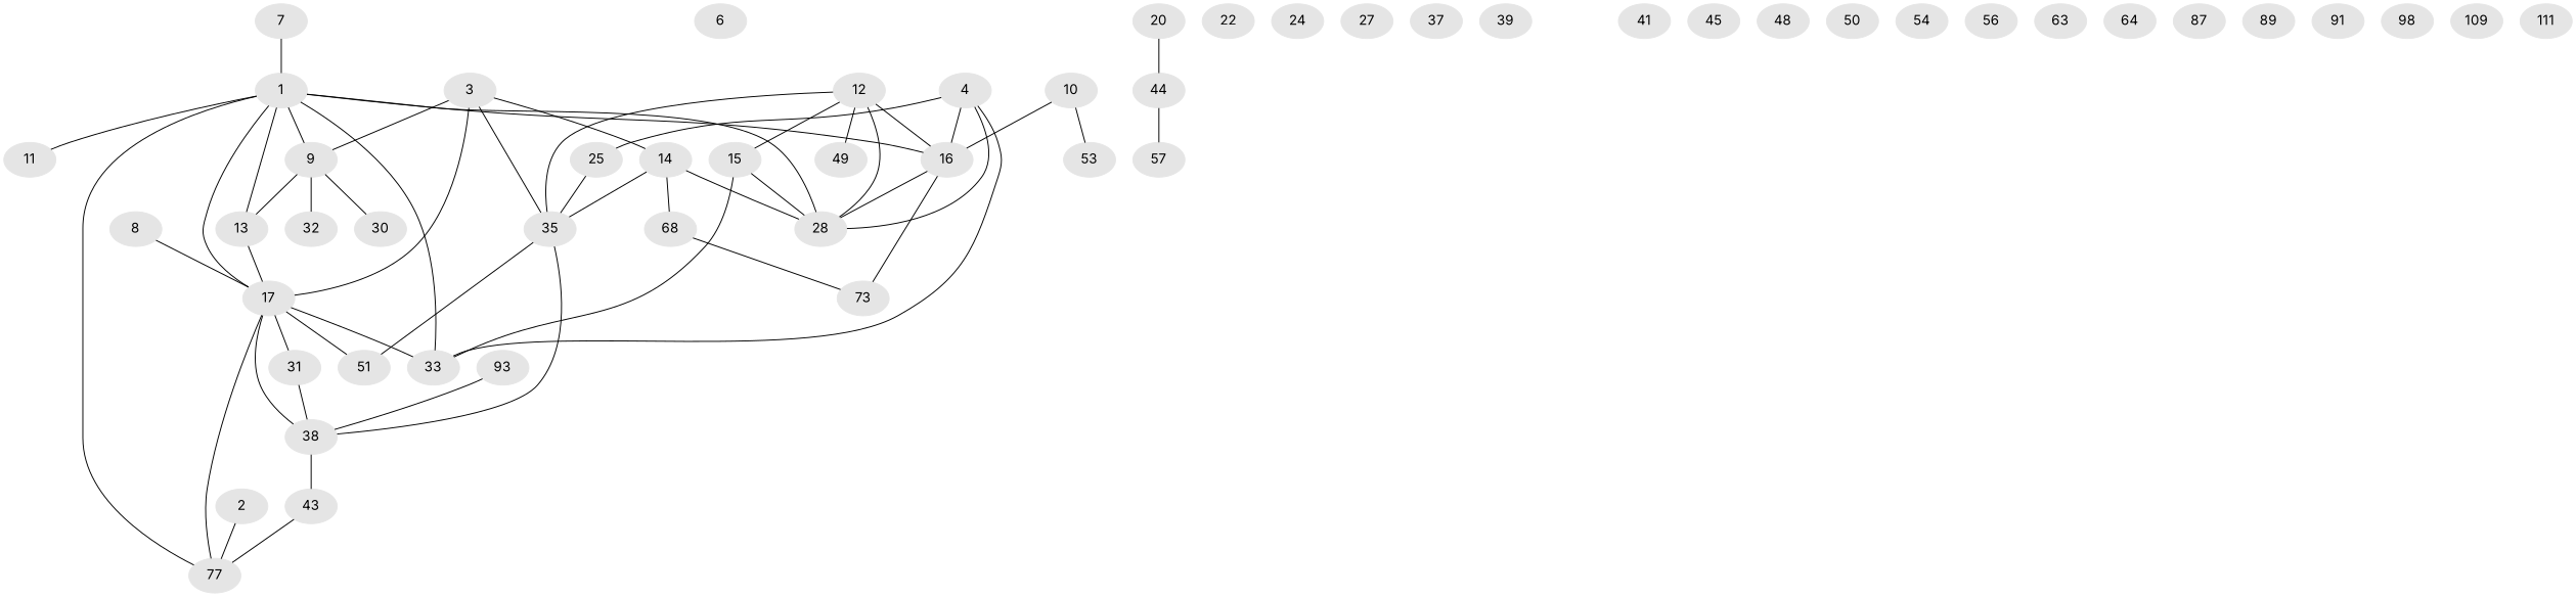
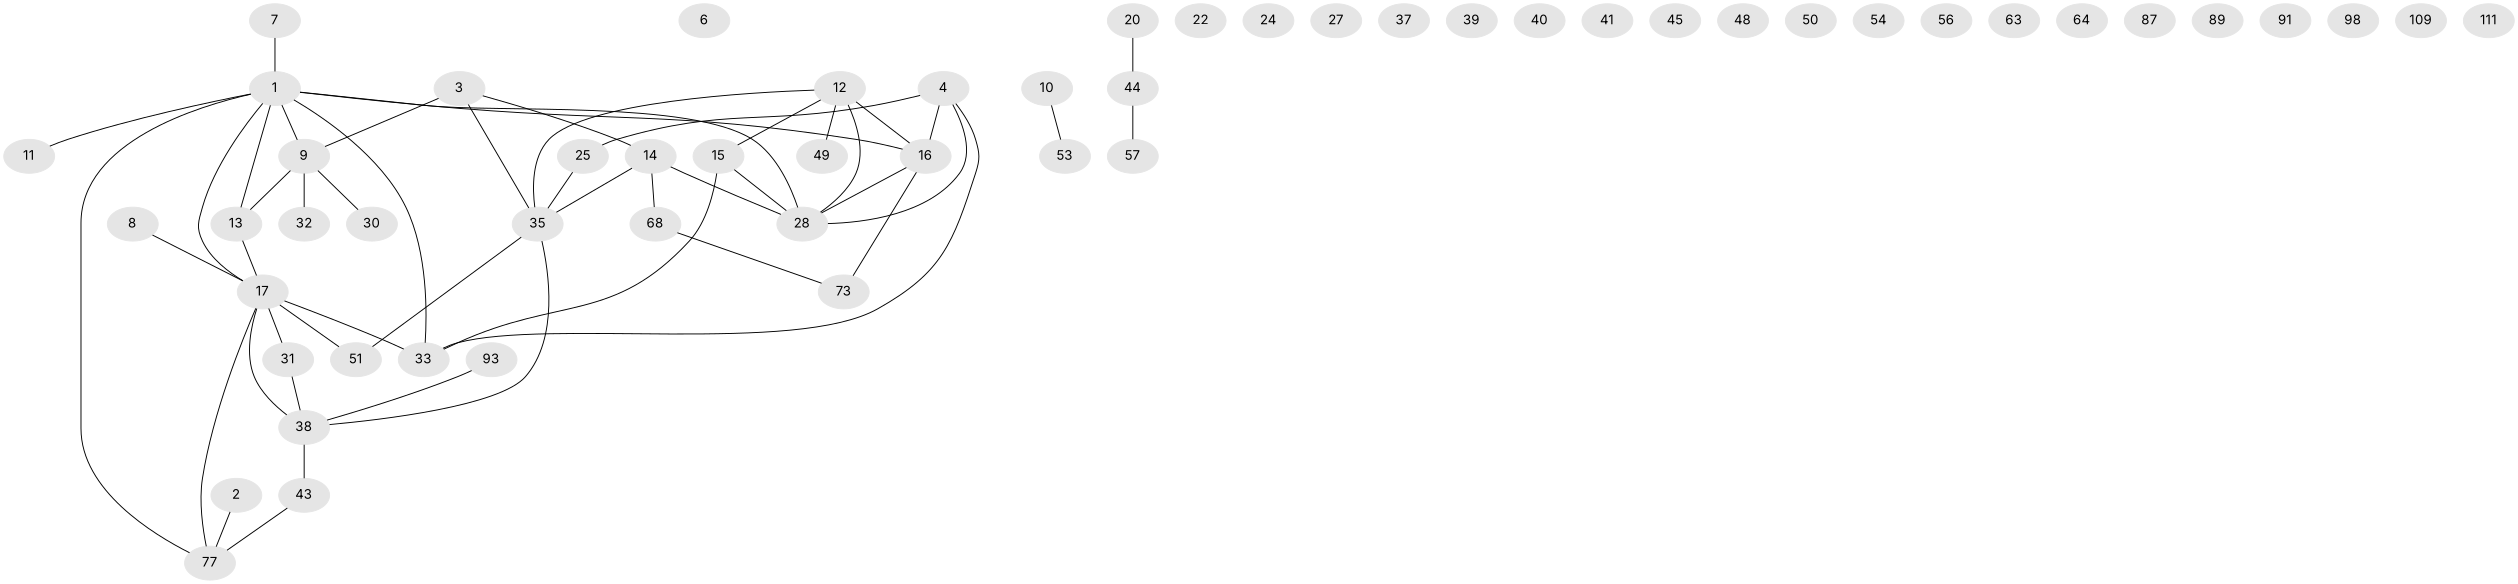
  graph {
    fontname=Inter
    node [color=gray90 fontname=Inter style=filled]
    edge [fontname=Inter]
    1 [super="+52+59"]
    9 [super="+26"]
    11 [super="+72"]
    13 [super="+21"]
    16 [super="+67+18"]
    17 [super="+90+85+80"]
    28 [super="+55"]
    33
    77 [super="+96"]
    30
    32
    73 [super="+93"]
    31
    38 [super="+103+104+58"]
    51 [super="+94+62"]
    2 [super="+19"]
    3 [super="+36"]
    14 [super="+68+82+47"]
    35 [super="+105+46+66"]
    n20 [label=68]
    4 [super="+97"]
    25 [super="+65"]
    6
    7
    8 [super="+71"]
    10
    53 [super="+88"]
    12 [super="+75"]
    15 [super="+100+81"]
    49
    43
    20 [super="+34"]
    44 [super="+84"]
    57 [super="+106+74"]
    22 [super="+102"]
    n36 [label=93]
    24
    27
    37
    39
+   40
    41
    45
    48
    50
    54
    56
    63
    64
    87
    89 [super="+95"]
    91
    98
    109
    111
    1 -- 9
    1 -- 11
    1 -- 13
    1 -- 16
    1 -- 17
    1 -- 28
    1 -- 33
    1 -- 77
    9 -- 13
    9 -- 30
    9 -- 32
    13 -- 17
    16 -- 28
    16 -- 73
    17 -- 33
    17 -- 77
    17 -- 31
    17 -- 38
    17 -- 51
    31 -- 38
    38 -- 43
    2 -- 77
    3 -- 9
-   3 -- 17 [weight=2]
    3 -- 14
    3 -- 35
    14 -- 28
    14 -- 35
    14 -- n20
    35 -- 38
    35 -- 51
    n20 -- 73
    4 -- 16
    4 -- 28
    4 -- 33
    4 -- 25
    25 -- 35
    7 -- 1
    8 -- 17
-   10 -- 16
    10 -- 53
    12 -- 16 [weight=2]
    12 -- 28
    12 -- 35
    12 -- 15
    12 -- 49
    15 -- 28
    15 -- 33
    43 -- 77
    20 -- 44
    44 -- 57
    n36 -- 38
  }
